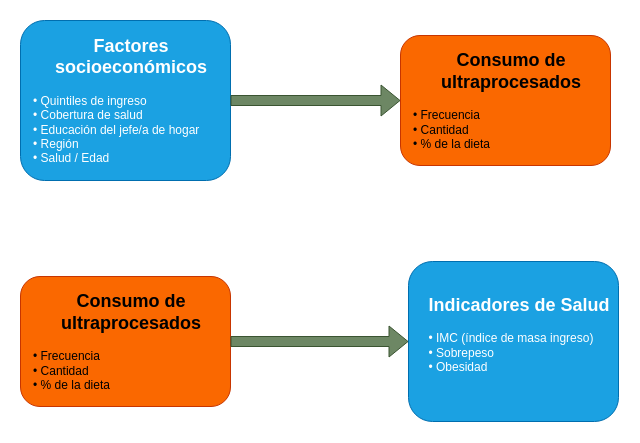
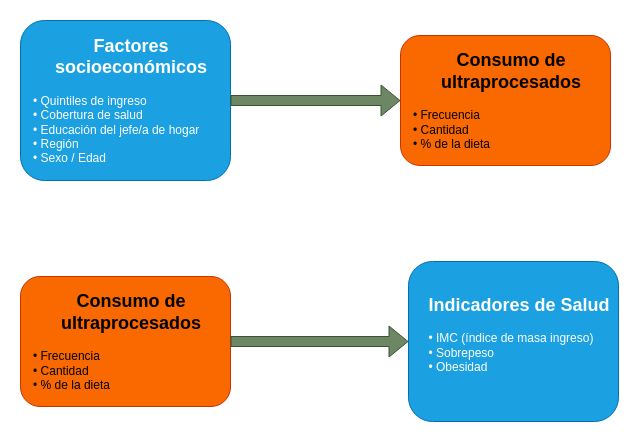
  <mxCell id="0" />
  <mxCell id="1" parent="0" />
- <mxCell id="2" value="&lt;h2&gt;&lt;b&gt;Factores socioeconómicos&lt;/b&gt;&lt;/h2&gt;&lt;div align=&quot;left&quot;&gt;• Quintiles de ingreso&lt;br&gt;• Cobertura de salud&lt;br&gt;• Educación del jefe/a de hogar&lt;br&gt;• Región&lt;br&gt;• Salud / Edad&lt;br&gt;&lt;/div&gt;&lt;div&gt;&lt;br&gt;&lt;/div&gt;" style="rounded=1;whiteSpace=wrap;html=1;strokeColor=#006EAF;fontColor=#ffffff;fillColor=#1ba1e2;spacingLeft=12;" vertex="1" parent="1"><mxGeometry x="20" y="20" width="210" height="160" as="geometry" /></mxCell>
+ <mxCell id="2" value="&lt;h2&gt;&lt;b&gt;Factores socioeconómicos&lt;/b&gt;&lt;/h2&gt;&lt;div align=&quot;left&quot;&gt;• Quintiles de ingreso&lt;br&gt;• Cobertura de salud&lt;br&gt;• Educación del jefe/a de hogar&lt;br&gt;• Región&lt;br&gt;• Sexo / Edad&lt;br&gt;&lt;/div&gt;&lt;div&gt;&lt;br&gt;&lt;/div&gt;" style="rounded=1;whiteSpace=wrap;html=1;strokeColor=#006EAF;fontColor=#ffffff;fillColor=#1ba1e2;spacingLeft=12;" vertex="1" parent="1"><mxGeometry x="20" y="20" width="210" height="160" as="geometry" /></mxCell>
  <mxCell id="3" value="&lt;h2&gt;&lt;b&gt;Consumo de ultraprocesados&lt;/b&gt;&lt;br&gt;&lt;/h2&gt;&lt;div&gt;&lt;div align=&quot;left&quot;&gt;• Frecuencia&lt;br&gt;&lt;/div&gt;&lt;div align=&quot;left&quot;&gt;• Cantidad&lt;br&gt;&lt;/div&gt;&lt;div align=&quot;left&quot;&gt;• % de la dieta&lt;br&gt;&lt;/div&gt;&lt;/div&gt;&lt;div&gt;&lt;br&gt;&lt;/div&gt;" style="rounded=1;whiteSpace=wrap;html=1;strokeColor=#C73500;fontColor=#000000;fillColor=#fa6800;spacingLeft=12;" vertex="1" parent="1"><mxGeometry x="400" y="35" width="210" height="130" as="geometry" /></mxCell>
  <mxCell id="4" value="" style="shape=flexArrow;endArrow=classic;html=1;rounded=0;strokeColor=#3A5431;fillColor=#6d8764;" edge="1" parent="1" source="2" target="3"><mxGeometry width="50" height="50" relative="1" as="geometry"><mxPoint x="230" y="150" as="sourcePoint" /><mxPoint x="300.711" y="100" as="targetPoint" /></mxGeometry></mxCell>
  <mxCell id="5" value="&lt;h2&gt;&lt;b&gt;Consumo de ultraprocesados&lt;/b&gt;&lt;br&gt;&lt;/h2&gt;&lt;div&gt;&lt;div align=&quot;left&quot;&gt;• Frecuencia&lt;br&gt;&lt;/div&gt;&lt;div align=&quot;left&quot;&gt;• Cantidad&lt;br&gt;&lt;/div&gt;&lt;div align=&quot;left&quot;&gt;• % de la dieta&lt;br&gt;&lt;/div&gt;&lt;/div&gt;&lt;div&gt;&lt;br&gt;&lt;/div&gt;" style="rounded=1;whiteSpace=wrap;html=1;strokeColor=#C73500;fontColor=#000000;fillColor=#fa6800;spacingLeft=12;" vertex="1" parent="1"><mxGeometry x="20" y="276" width="210" height="130" as="geometry" /></mxCell>
  <mxCell id="6" value="&lt;h2&gt;&lt;b&gt;Indicadores de Salud&lt;br&gt;&lt;/b&gt;&lt;/h2&gt;&lt;div align=&quot;left&quot;&gt;• IMC (índice de masa ingreso)&lt;br&gt;• Sobrepeso&lt;br&gt;• Obesidad&lt;br&gt;&lt;br&gt;&lt;/div&gt;&lt;div&gt;&lt;br&gt;&lt;/div&gt;" style="rounded=1;whiteSpace=wrap;html=1;strokeColor=#006EAF;fontColor=#ffffff;fillColor=#1ba1e2;spacingLeft=12;" vertex="1" parent="1"><mxGeometry x="408" y="261" width="210" height="160" as="geometry" /></mxCell>
  <mxCell id="7" value="" style="shape=flexArrow;endArrow=classic;html=1;rounded=0;strokeColor=#3A5431;entryX=0;entryY=0.5;entryDx=0;entryDy=0;fillColor=#6d8764;" edge="1" parent="1" source="5" target="6"><mxGeometry width="50" height="50" relative="1" as="geometry"><mxPoint x="230" y="391" as="sourcePoint" /><mxPoint x="300.711" y="341" as="targetPoint" /></mxGeometry></mxCell>
